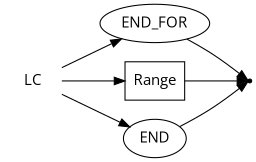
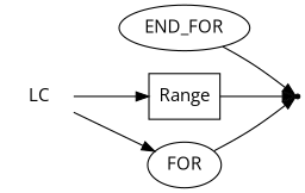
  digraph {
    fontname="Open Sans"
    rankdir=LR
    node [fontname="Open Sans" shape=oval]
    edge [fontname="Open Sans"]
    n1 [label=LC shape=plaintext]
    n2 [label=END_FOR]
    n3 [label=Range shape=box]
-   n4 [label=END]
+   n4 [label=FOR]
    end [shape=point]
-   n1 -> n2
    n1 -> n3
    n1 -> n4
    n2 -> end
    n3 -> end
    n4 -> end
  }
